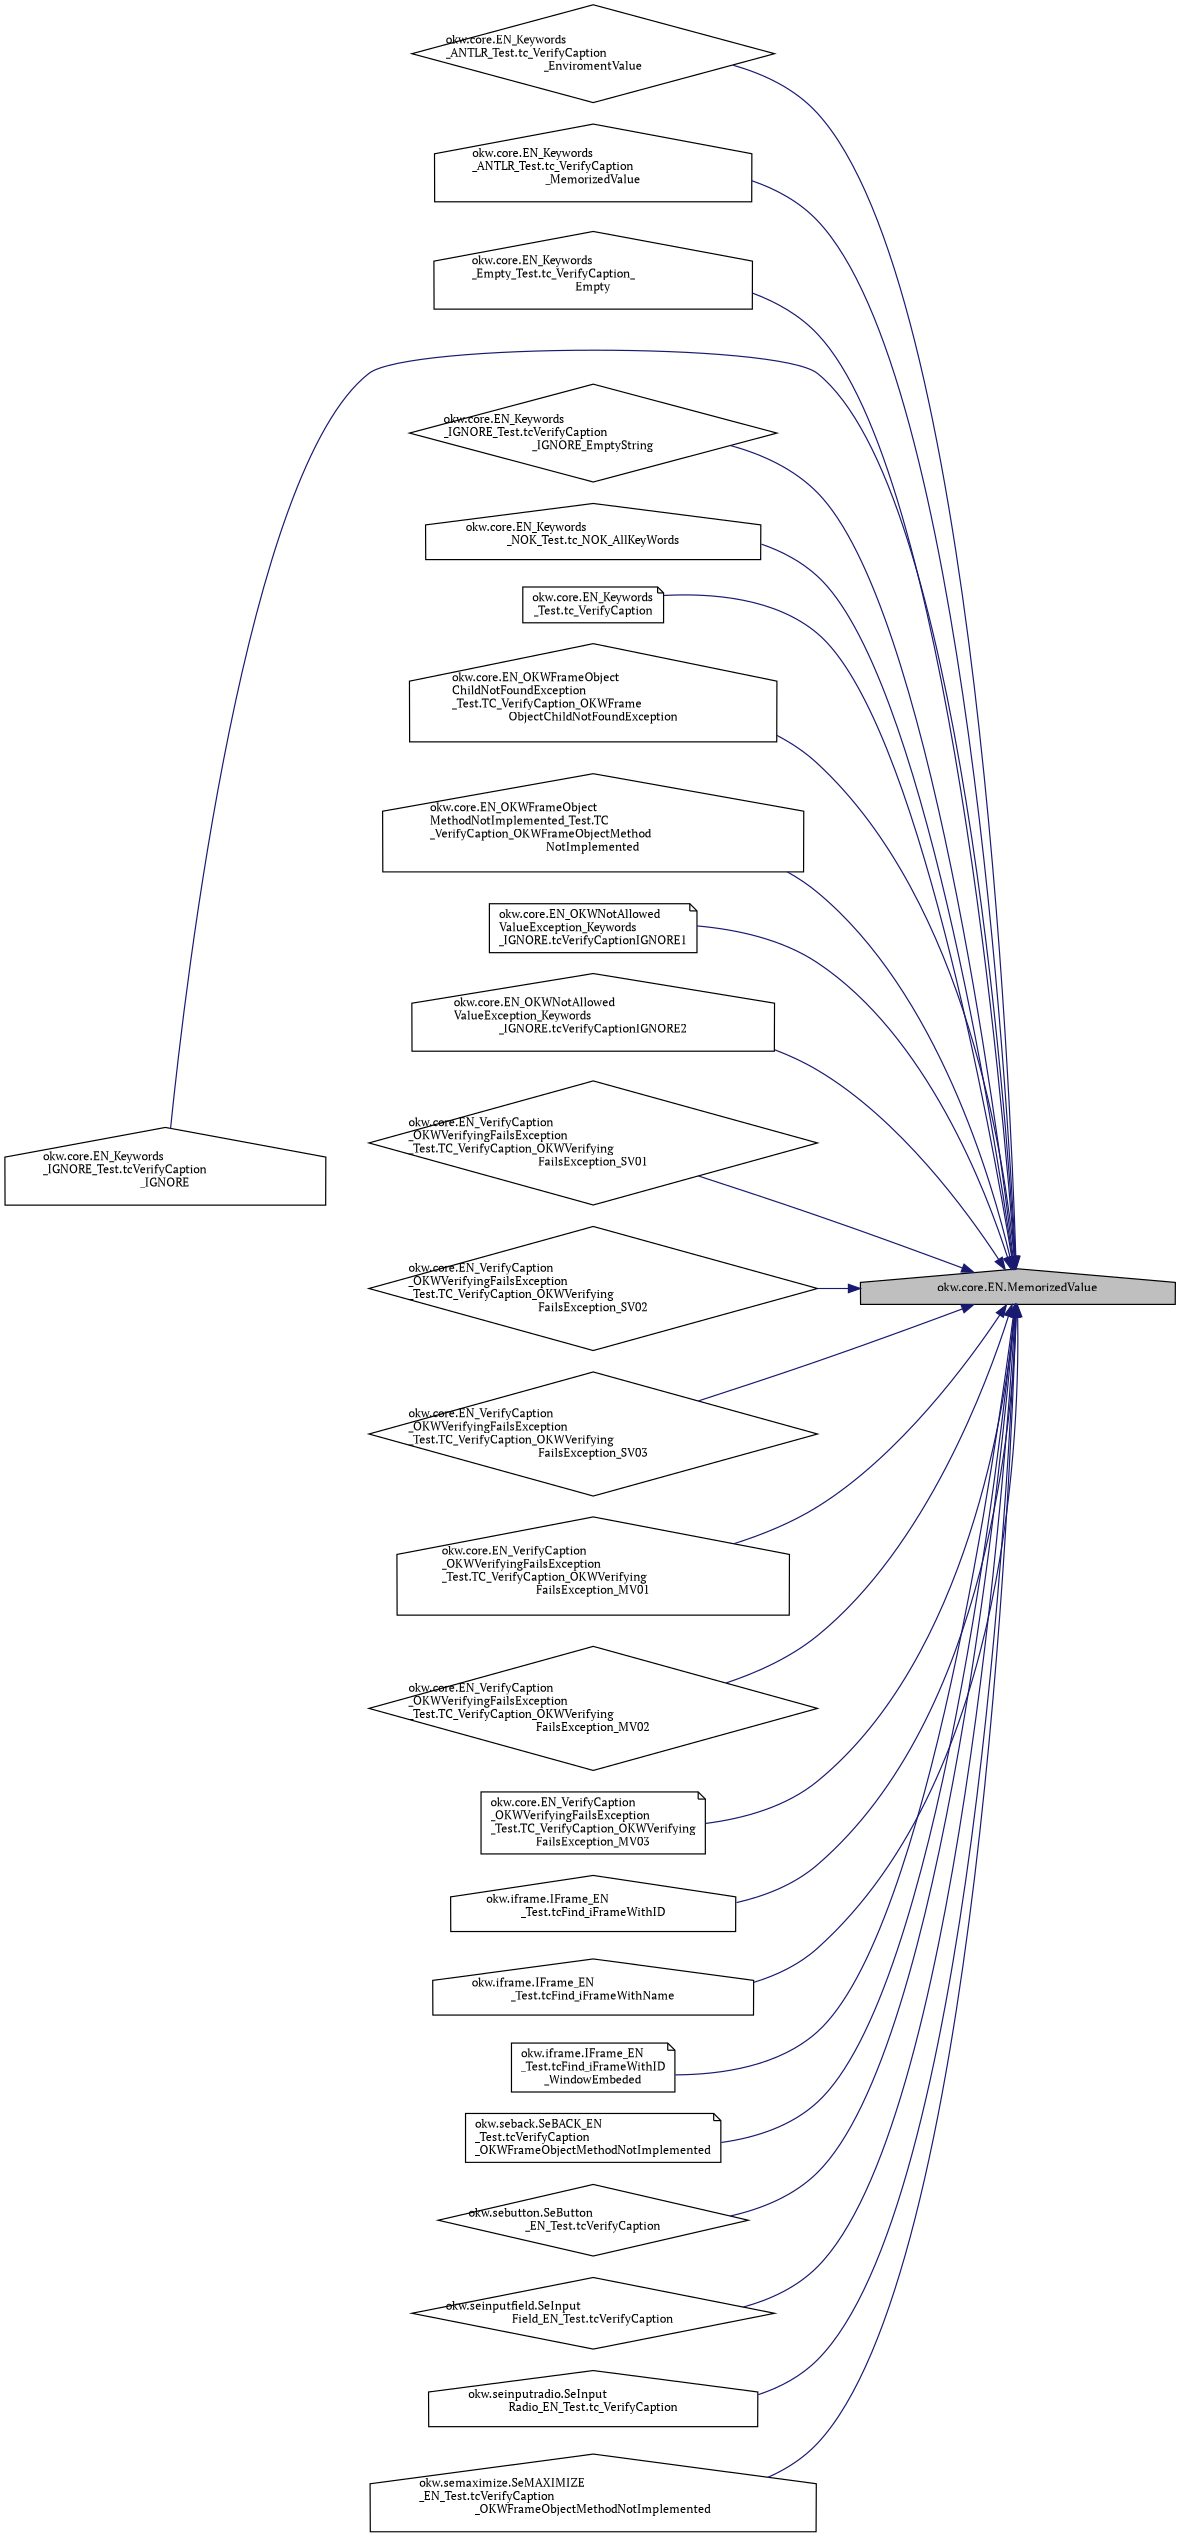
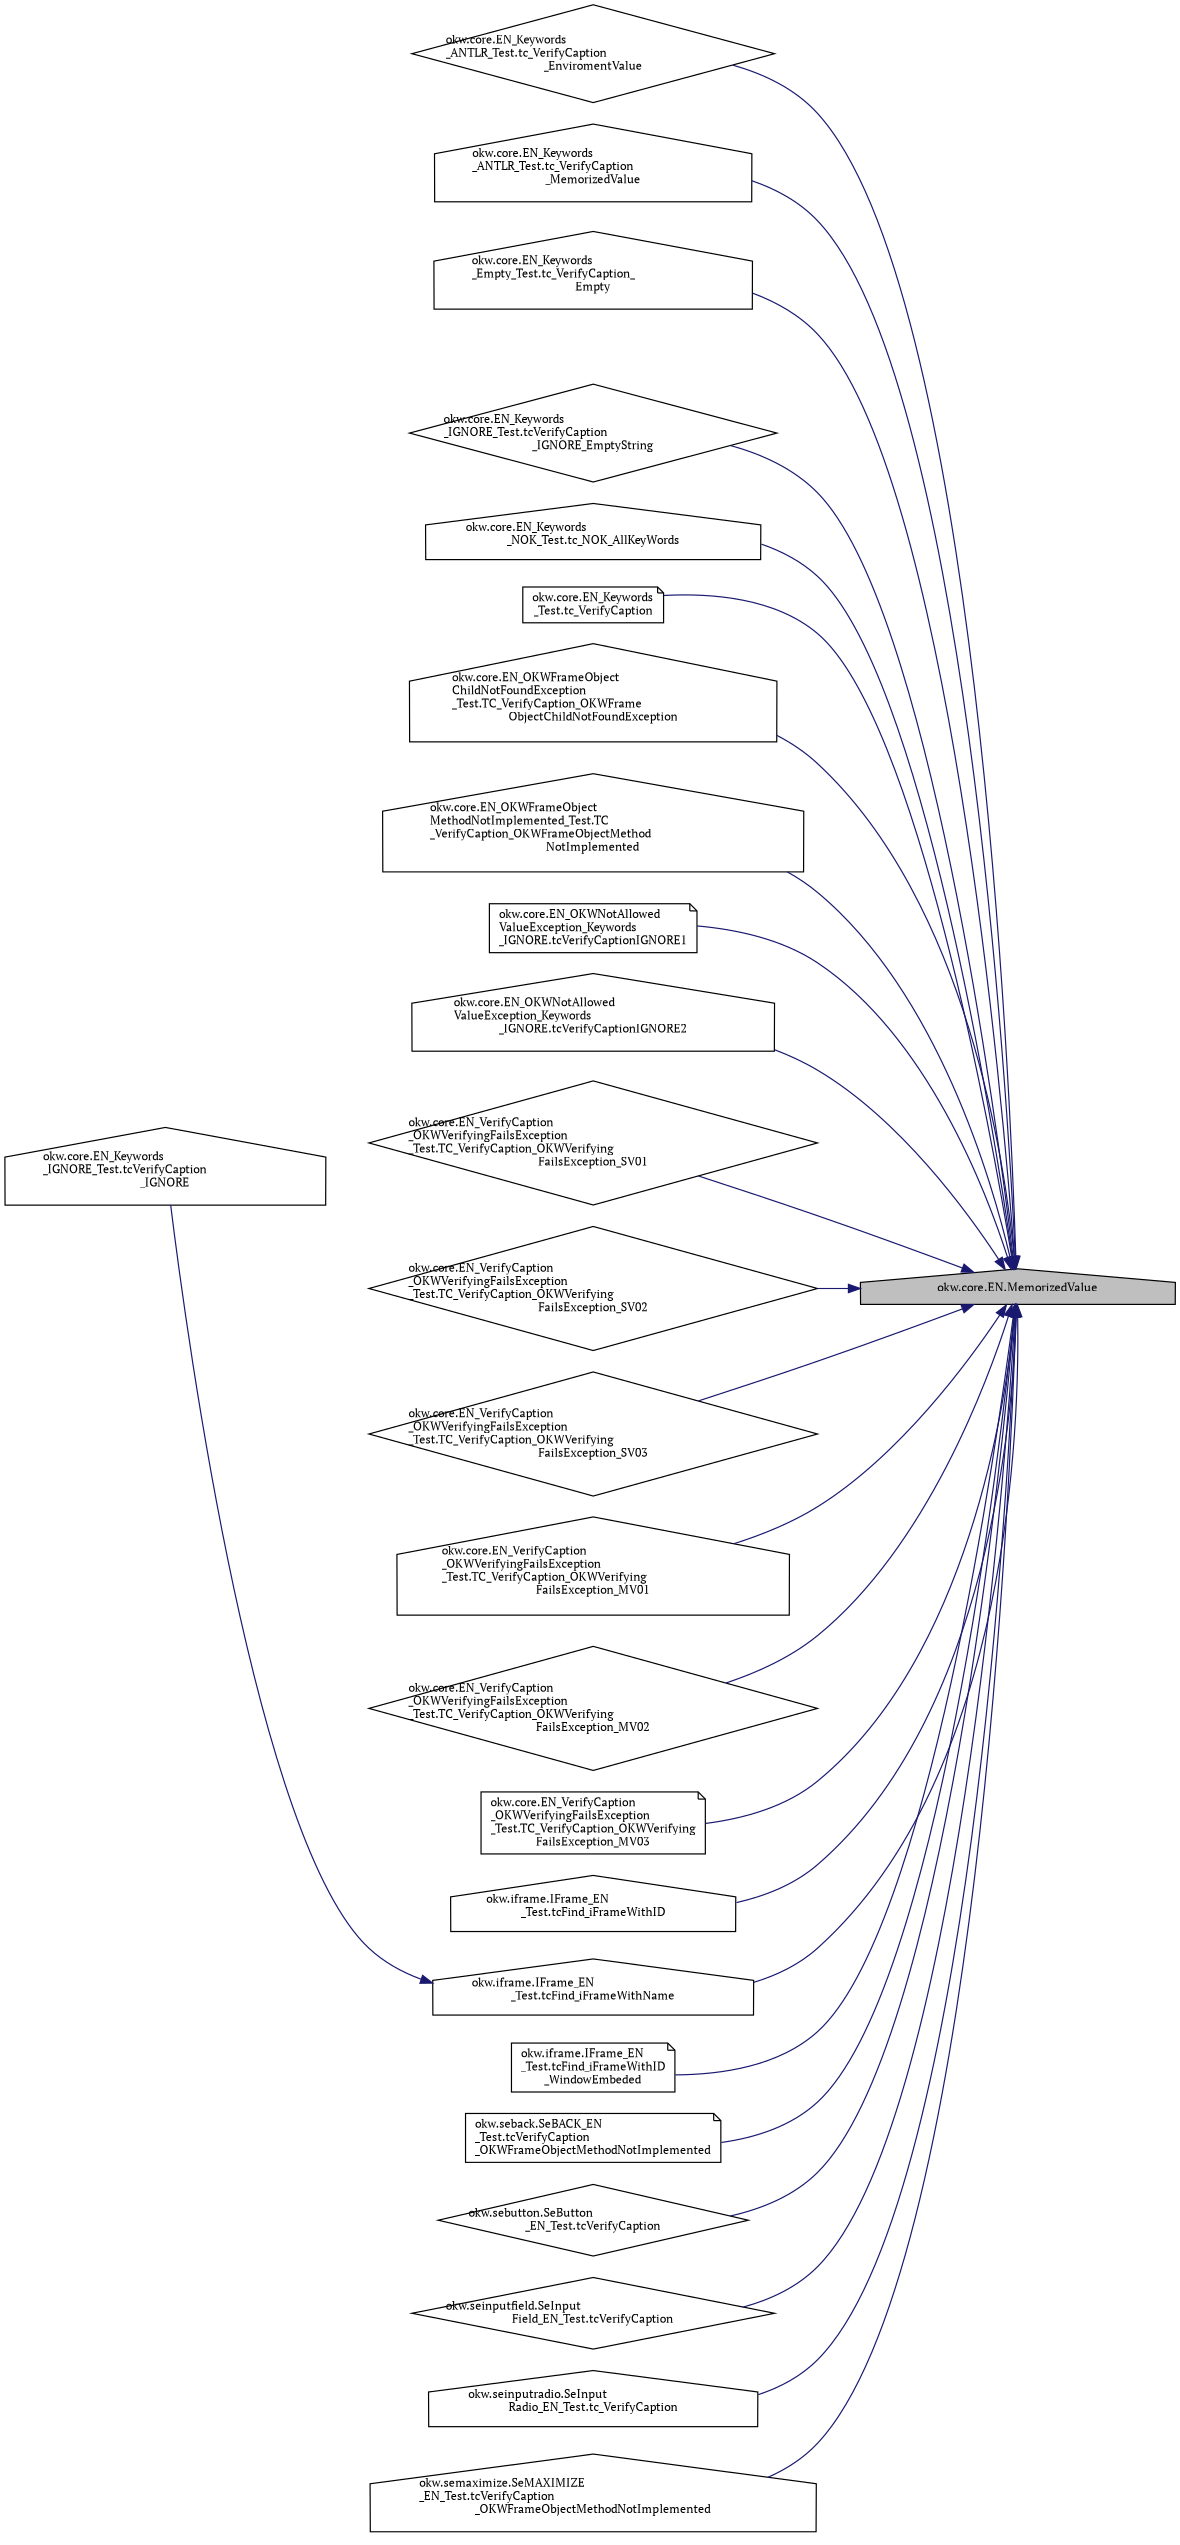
  digraph {
    fontname="PT Serif"
    rankdir=RL
    node [color=black fillcolor=white fontname="PT Serif" fontsize=10 shape=house style=filled]
    edge [color=midnightblue dir=back fontname="PT Serif" fontsize=10 labelfontname=Helvetica labelfontsize=10 style=solid]
    n1 [fillcolor=grey75 fontcolor=black height=0.2 label="okw.core.EN.MemorizedValue" width=0.4]
    n2 [height=0.2 label="okw.core.EN_Keywords\l_ANTLR_Test.tc_VerifyCaption\l_EnviromentValue" shape=diamond width=0.4]
    n3 [height=0.2 label="okw.core.EN_Keywords\l_ANTLR_Test.tc_VerifyCaption\l_MemorizedValue" width=0.4]
    n4 [height=0.2 label="okw.core.EN_Keywords\l_Empty_Test.tc_VerifyCaption_\lEmpty" width=0.4]
    n5 [height=0.2 label="okw.core.EN_Keywords\l_IGNORE_Test.tcVerifyCaption\l_IGNORE" width=0.4]
    n6 [height=0.2 label="okw.core.EN_Keywords\l_IGNORE_Test.tcVerifyCaption\l_IGNORE_EmptyString" shape=diamond width=0.4]
    n7 [height=0.2 label="okw.core.EN_Keywords\l_NOK_Test.tc_NOK_AllKeyWords" width=0.4]
    n8 [height=0.2 label="okw.core.EN_Keywords\l_Test.tc_VerifyCaption" shape=note width=0.4]
    n9 [height=0.2 label="okw.core.EN_OKWFrameObject\lChildNotFoundException\l_Test.TC_VerifyCaption_OKWFrame\lObjectChildNotFoundException" width=0.4]
    n10 [height=0.2 label="okw.core.EN_OKWFrameObject\lMethodNotImplemented_Test.TC\l_VerifyCaption_OKWFrameObjectMethod\lNotImplemented" width=0.4]
    n11 [height=0.2 label="okw.core.EN_OKWNotAllowed\lValueException_Keywords\l_IGNORE.tcVerifyCaptionIGNORE1" shape=note width=0.4]
    n12 [height=0.2 label="okw.core.EN_OKWNotAllowed\lValueException_Keywords\l_IGNORE.tcVerifyCaptionIGNORE2" width=0.4]
    n13 [height=0.2 label="okw.core.EN_VerifyCaption\l_OKWVerifyingFailsException\l_Test.TC_VerifyCaption_OKWVerifying\lFailsException_SV01" shape=diamond width=0.4]
    n14 [height=0.2 label="okw.core.EN_VerifyCaption\l_OKWVerifyingFailsException\l_Test.TC_VerifyCaption_OKWVerifying\lFailsException_SV02" shape=diamond width=0.4]
    n15 [height=0.2 label="okw.core.EN_VerifyCaption\l_OKWVerifyingFailsException\l_Test.TC_VerifyCaption_OKWVerifying\lFailsException_SV03" shape=diamond width=0.4]
    n16 [height=0.2 label="okw.core.EN_VerifyCaption\l_OKWVerifyingFailsException\l_Test.TC_VerifyCaption_OKWVerifying\lFailsException_MV01" width=0.4]
    n17 [height=0.2 label="okw.core.EN_VerifyCaption\l_OKWVerifyingFailsException\l_Test.TC_VerifyCaption_OKWVerifying\lFailsException_MV02" shape=diamond width=0.4]
    n18 [height=0.2 label="okw.core.EN_VerifyCaption\l_OKWVerifyingFailsException\l_Test.TC_VerifyCaption_OKWVerifying\lFailsException_MV03" shape=note width=0.4]
    n19 [height=0.2 label="okw.iframe.IFrame_EN\l_Test.tcFind_iFrameWithID" width=0.4]
    n20 [height=0.2 label="okw.iframe.IFrame_EN\l_Test.tcFind_iFrameWithName" width=0.4]
    n21 [height=0.2 label="okw.iframe.IFrame_EN\l_Test.tcFind_iFrameWithID\l_WindowEmbeded" shape=note width=0.4]
    n22 [height=0.2 label="okw.seback.SeBACK_EN\l_Test.tcVerifyCaption\l_OKWFrameObjectMethodNotImplemented" shape=note width=0.4]
    n23 [height=0.2 label="okw.sebutton.SeButton\l_EN_Test.tcVerifyCaption" shape=diamond width=0.4]
    n24 [height=0.2 label="okw.seinputfield.SeInput\lField_EN_Test.tcVerifyCaption" shape=diamond width=0.4]
    n25 [height=0.2 label="okw.seinputradio.SeInput\lRadio_EN_Test.tc_VerifyCaption" width=0.4]
    n26 [height=0.2 label="okw.semaximize.SeMAXIMIZE\l_EN_Test.tcVerifyCaption\l_OKWFrameObjectMethodNotImplemented" width=0.4]
    n1 -> n2
    n1 -> n3
    n1 -> n4
-   n1 -> n5
+   n20 -> n5
    n1 -> n6
    n1 -> n7
    n1 -> n8
    n1 -> n9
    n1 -> n10
    n1 -> n11
    n1 -> n12
    n1 -> n13
    n1 -> n14
    n1 -> n15
    n1 -> n16
    n1 -> n17
    n1 -> n18
    n1 -> n19
    n1 -> n20
    n1 -> n21
    n1 -> n22
    n1 -> n23
    n1 -> n24
    n1 -> n25
    n1 -> n26
  }
